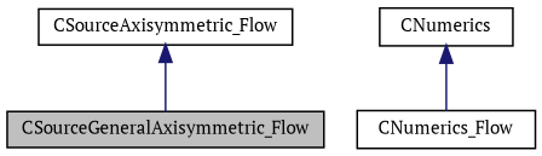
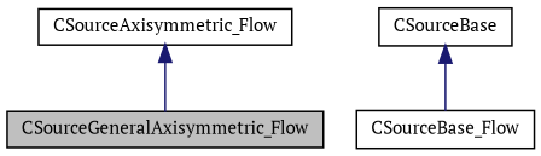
  digraph {
    fontname="PT Serif"
    node [color=black fillcolor=white fontname="PT Serif" fontsize=10 shape=record style=filled]
    edge [color=midnightblue dir=back fontname="PT Serif" fontsize=10 labelfontname=Helvetica labelfontsize=10 style=solid]
    n1 [fillcolor=grey75 fontcolor=black height=0.2 label=CSourceGeneralAxisymmetric_Flow width=0.4]
    n2 [height=0.2 label=CSourceAxisymmetric_Flow width=0.4]
-   n3 [height=0.2 label=CNumerics_Flow width=0.4]
-   n4 [height=0.2 label=CNumerics width=0.4]
+   n3 [height=0.2 label=CSourceBase_Flow width=0.4]
+   n4 [height=0.2 label=CSourceBase width=0.4]
    n2 -> n1
    n4 -> n3
  }
